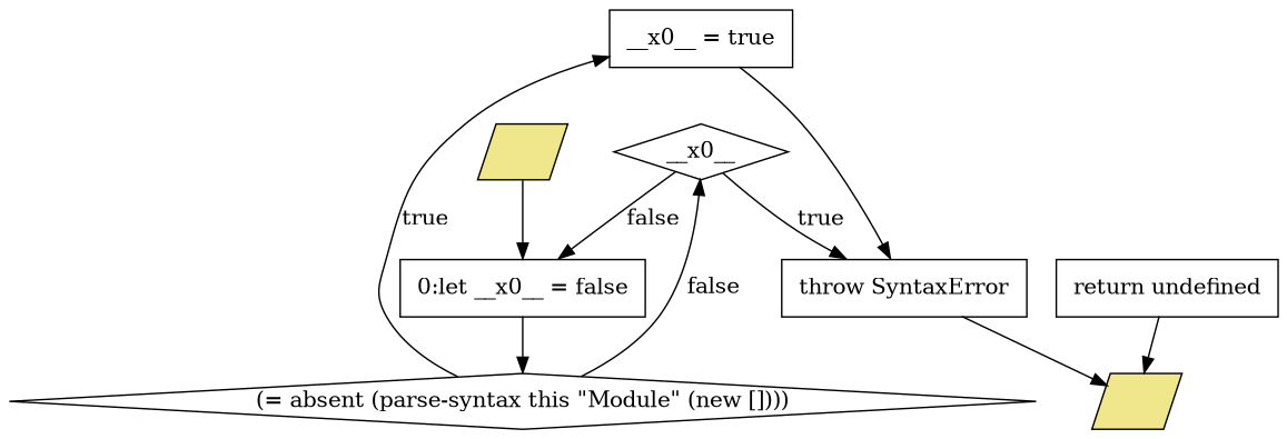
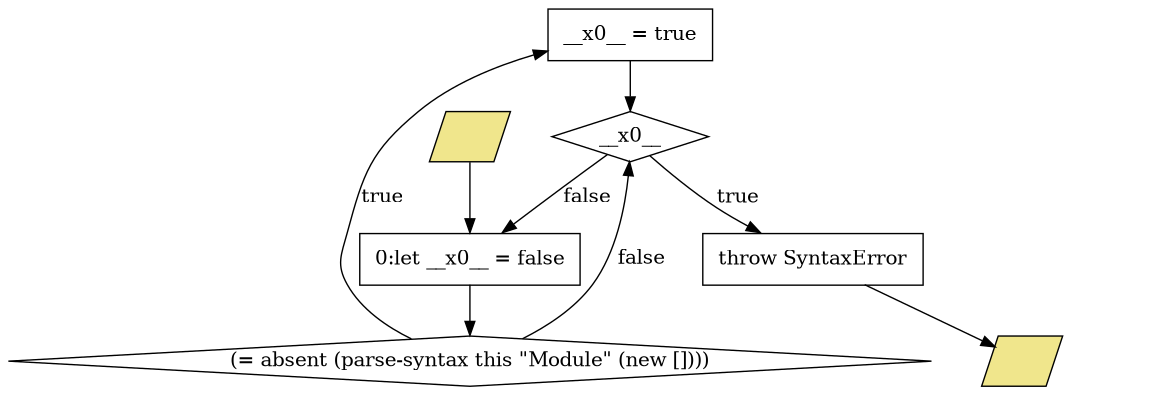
  digraph {
    node [color=black fillcolor=white shape=none style=filled]
    edge [color=black]
    n1 [label=<<font color="black">     <table border="0" cellborder="1" cellspacing="0" cellpadding="10">       <tr><td align="left">__x0__ = true</td></tr>     </table>   </font>> margin=0]
    n2 [label=<<font color="black">__x0__</font>> shape=diamond]
    n3 [label=<<font color="black">     <table border="0" cellborder="1" cellspacing="0" cellpadding="10">       <tr><td align="left">0:let __x0__ = false</td></tr>     </table>   </font>> margin=0]
    n4 [label=<<font color="black">     <table border="0" cellborder="1" cellspacing="0" cellpadding="10">       <tr><td align="left">throw SyntaxError</td></tr>     </table>   </font>> margin=0]
    n5 [fillcolor=khaki label=" " shape=parallelogram]
    n6 [label=<<font color="black">(= absent (parse-syntax this &quot;Module&quot; (new [])))</font>> shape=diamond]
-   n7 [label=<<font color="black">     <table border="0" cellborder="1" cellspacing="0" cellpadding="10">       <tr><td align="left">return undefined</td></tr>     </table>   </font>> margin=0]
    n8 [fillcolor=khaki label=" " shape=parallelogram]
-   n1 -> n4
+   n1 -> n2
    n2 -> n3 [label=<<font color="black">false</font>>]
    n2 -> n4 [label=<<font color="black">true</font>>]
    n3 -> n6
    n4 -> n8
    n5 -> n3
    n6 -> n1 [label=<<font color="black">true</font>>]
    n6 -> n2 [label=<<font color="black">false</font>>]
-   n7 -> n8
  }
